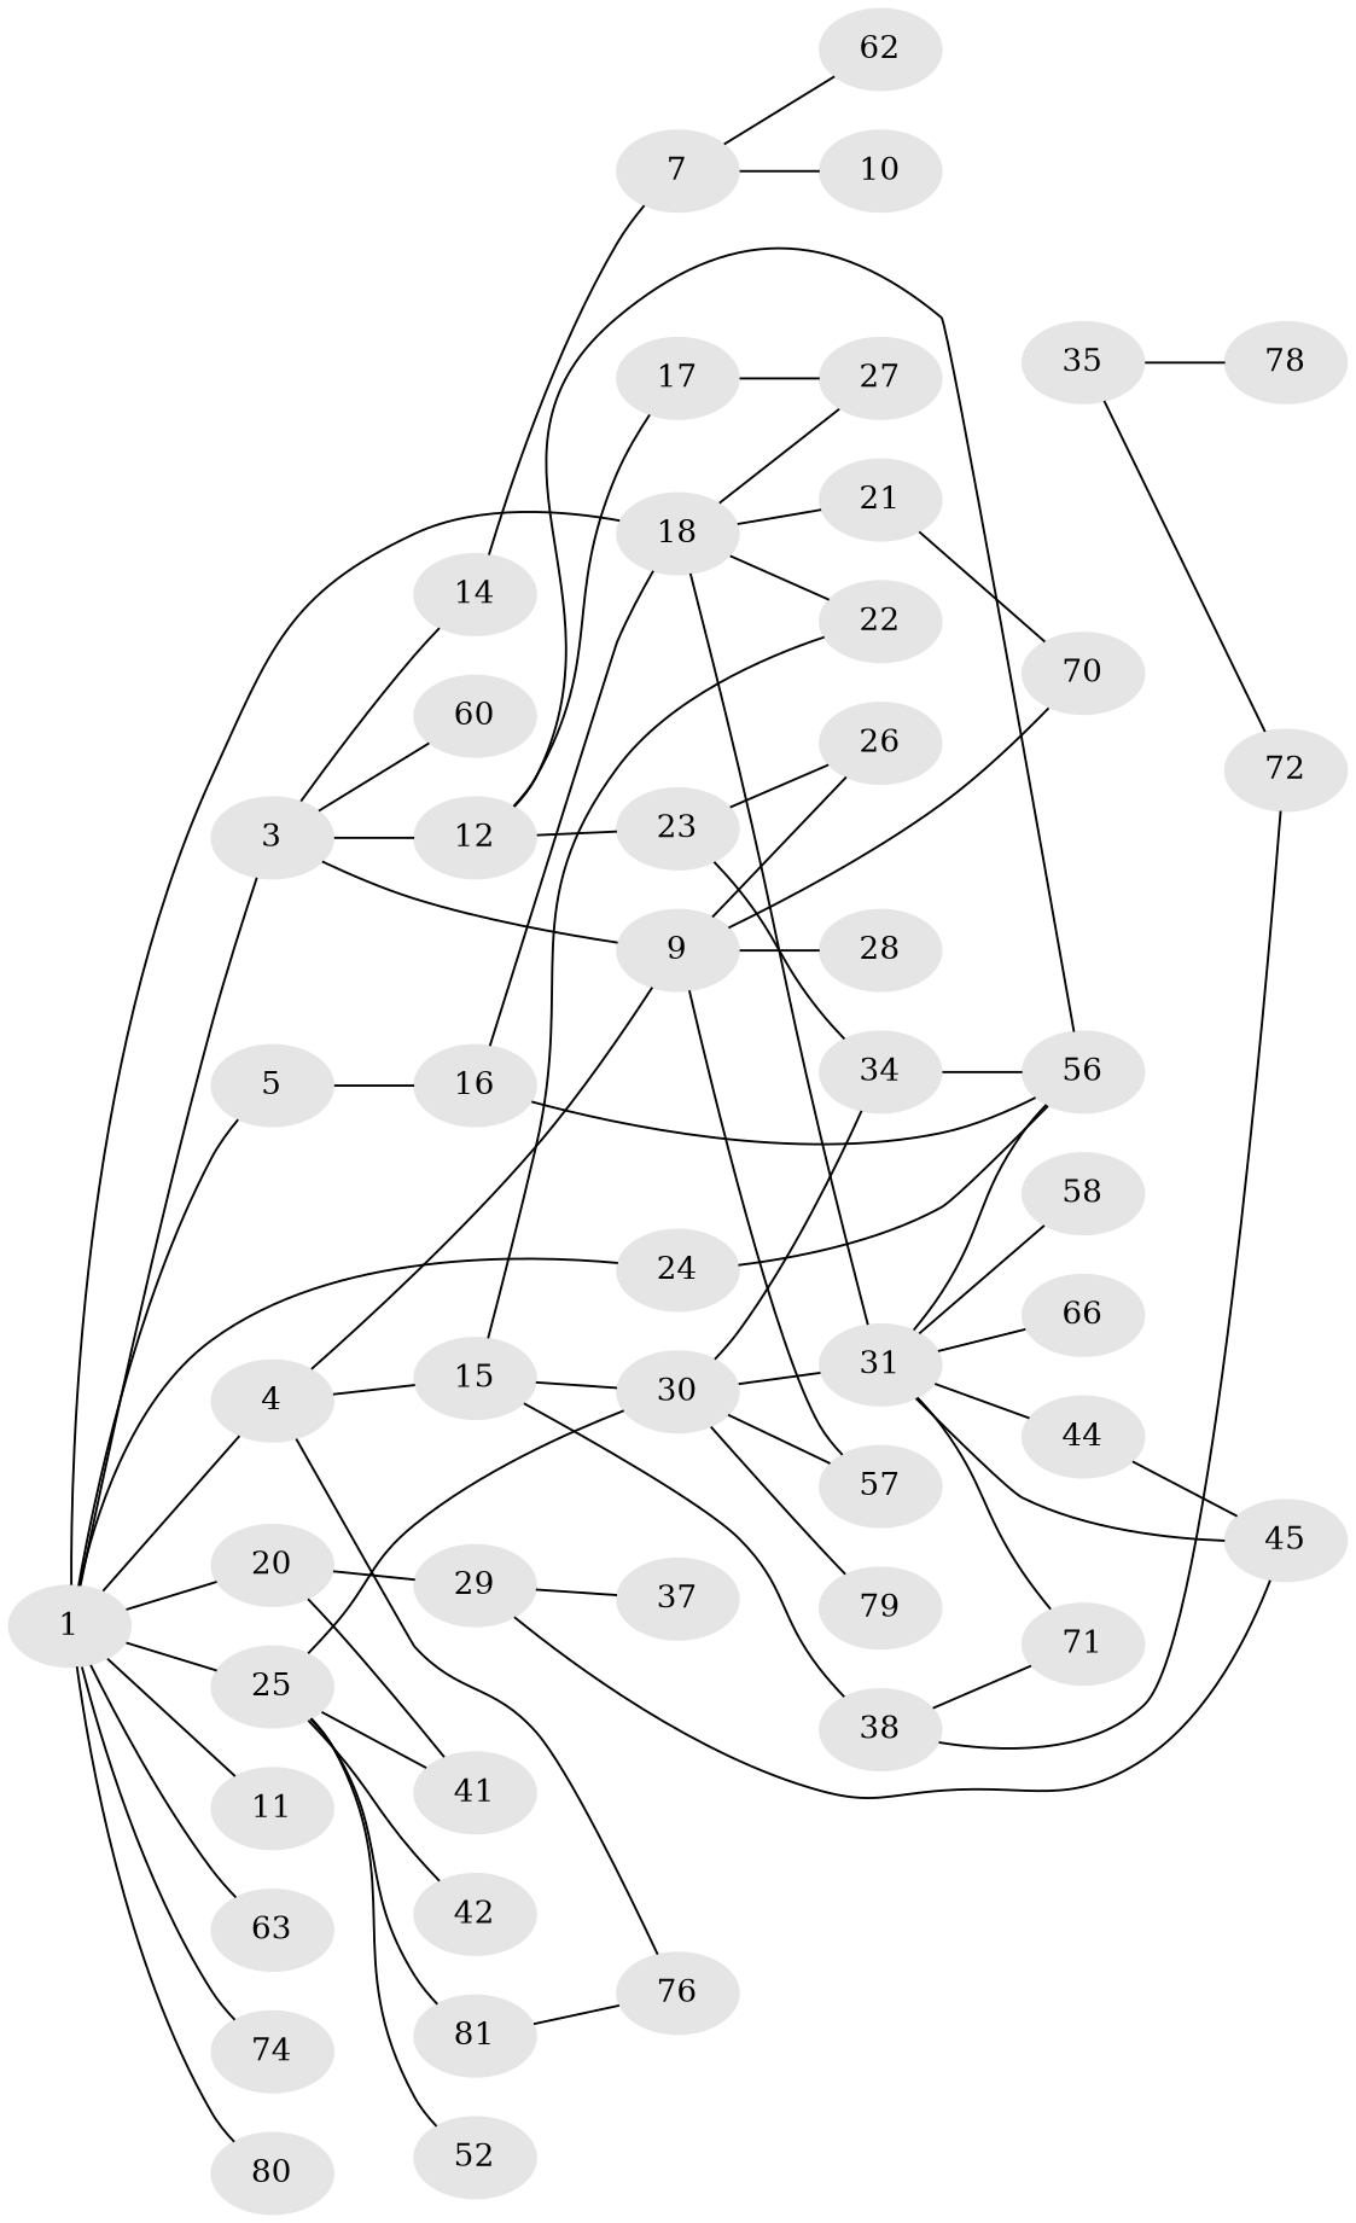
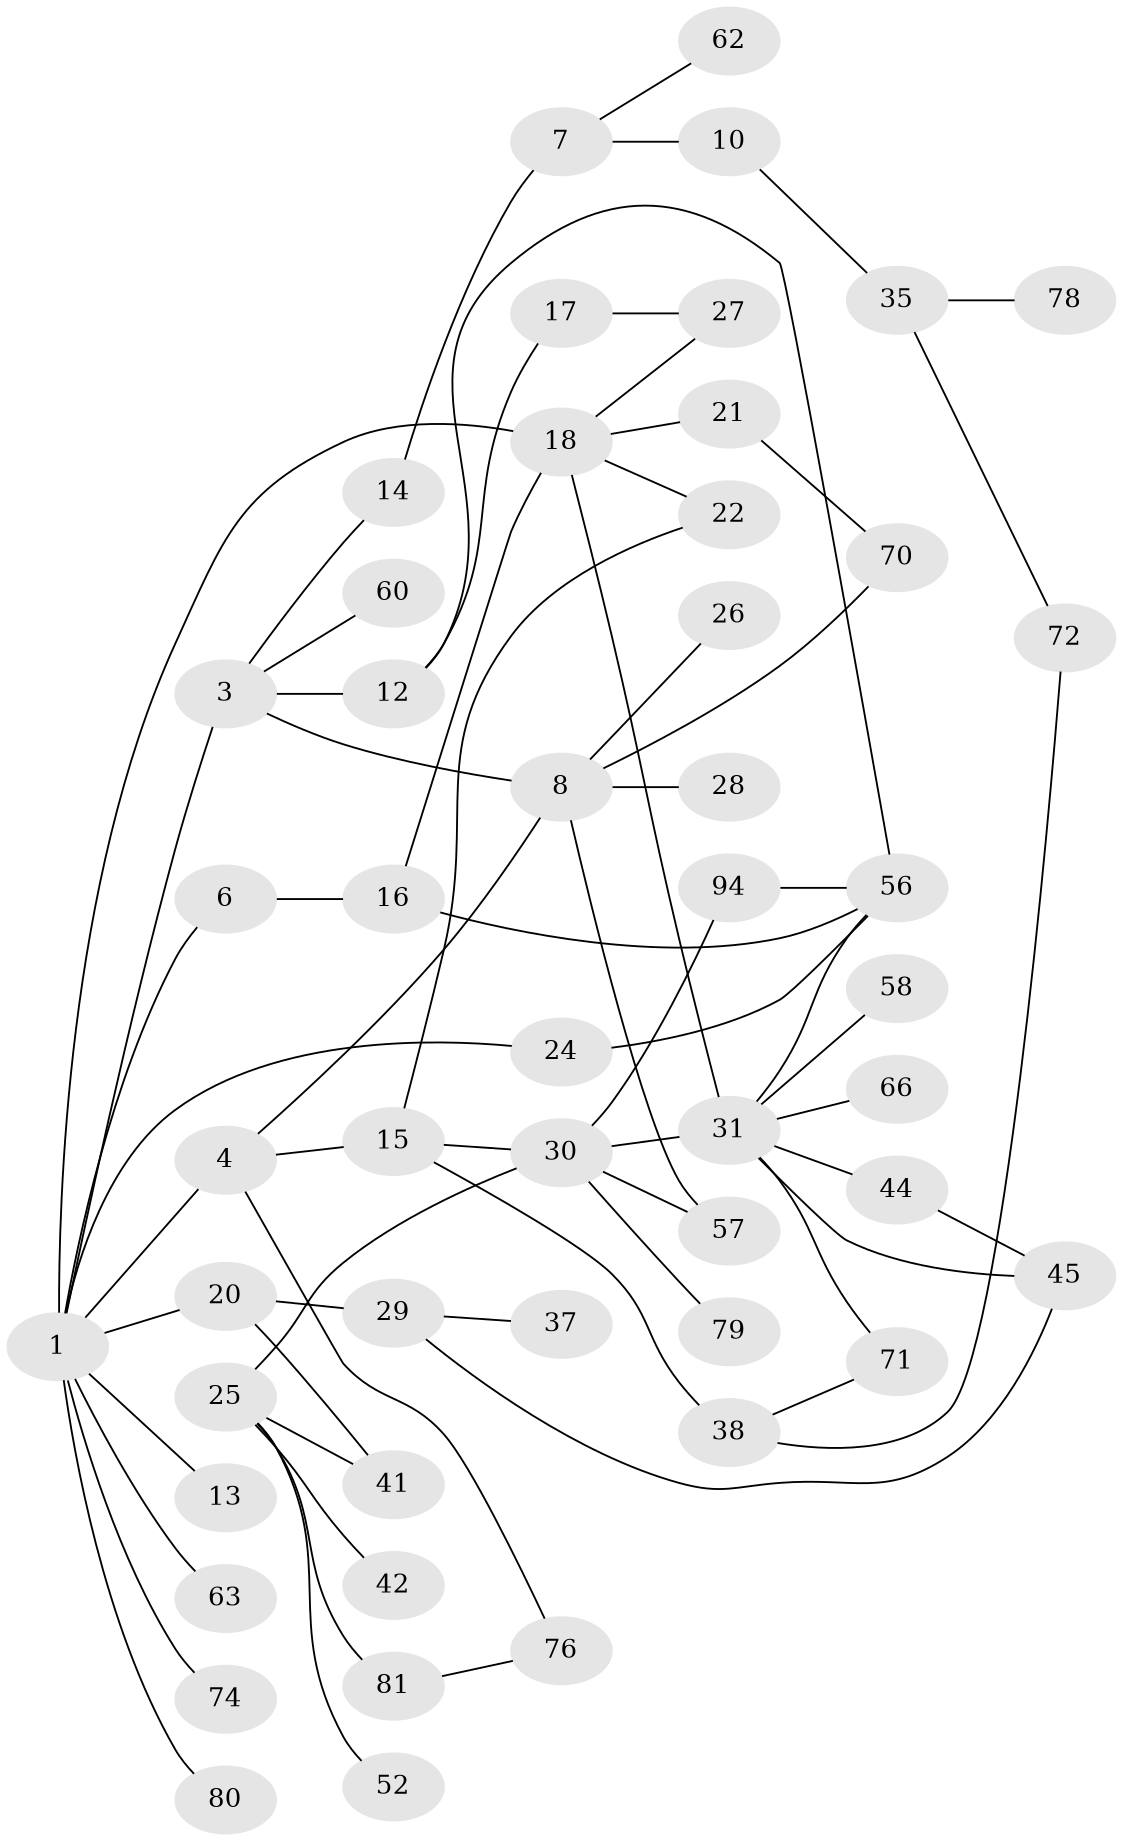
  graph {
    rankdir=LR
    node [color=gray90 style=filled]
    1 [super="+2"]
    3 [super="+5"]
    4 [super="+11"]
-   6 [super="+33" label=5]
-   13 [label=11]
+   6 [super="+33"]
+   13
    18 [super="+32"]
    20
    24
    25 [super="+51"]
    63
    74
    80
-   8 [super="+19" label=9]
+   8 [super="+19"]
    12 [super="+75"]
    14 [super="+54"]
    60
    15
    76
    16 [super="+50"]
    22 [super="+65"]
    27
    21 [super="+77"]
    31 [super="+69"]
    29 [super="+39"]
    41 [super="+49"]
    56 [super="+67"]
    30 [super="+53"]
    42
    52
    81
    7 [super="+9"]
    10
    62
    26
    28
    57 [super="+73"]
    70
    17 [super="+55"]
-   23 [super="+47"]
    38 [super="+59"]
    35 [super="+36"]
    72
    78
-   34 [super="+40"]
+   34 [super="+40" label=94]
    79
    71
    45 [super="+48"]
    44 [super="+68"]
    58
    66
    37 [super="+61"]
    1 -- 3
    1 -- 4
    1 -- 6
    1 -- 13
    1 -- 18
    1 -- 20
    1 -- 24
-   1 -- 25 [weight=2]
    1 -- 63
    1 -- 74
    1 -- 80
    3 -- 8
    3 -- 12
    3 -- 14
    3 -- 60
    4 -- 8
    4 -- 15
    4 -- 76
    6 -- 16
    18 -- 22
    18 -- 27
    18 -- 21
    18 -- 31
    20 -- 29
    20 -- 41
    24 -- 56
    25 -- 41
    25 -- 30
    25 -- 42
    25 -- 52
    25 -- 81
    8 -- 26
    8 -- 28
    8 -- 57
    8 -- 70
    12 -- 56
    12 -- 17
-   12 -- 23
    14 -- 7
    15 -- 22
    15 -- 30
    15 -- 38
    16 -- 18
    16 -- 56
    21 -- 70
    31 -- 56
    31 -- 71
    31 -- 45
    31 -- 44
    31 -- 58
    31 -- 66
    29 -- 45
    29 -- 37
    30 -- 31
    30 -- 57
    30 -- 34
    30 -- 79
    81 -- 76
    7 -- 10
    7 -- 62
+   10 -- 35
    17 -- 27
-   23 -- 26
-   23 -- 34
    38 -- 72
    38 -- 71
    35 -- 72
    35 -- 78
    34 -- 56
    44 -- 45
  }
